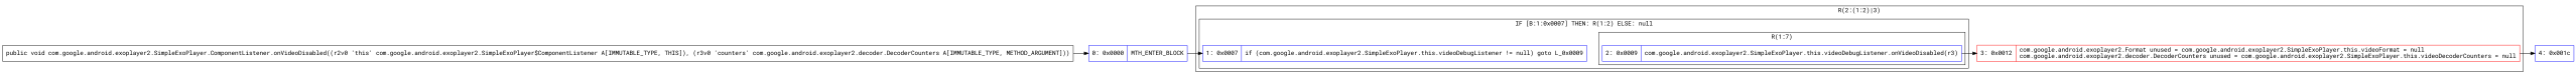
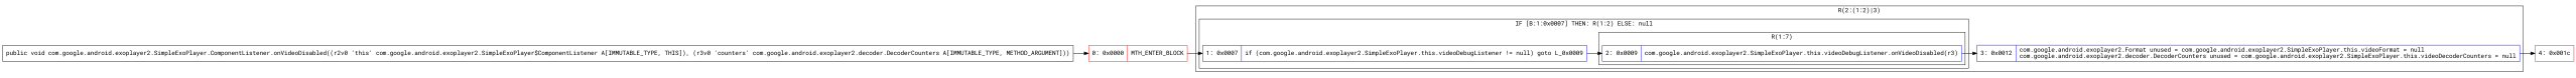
  digraph {
    fontname="Roboto Mono"
    rankdir=LR
    node [color=blue fontname="Roboto Mono" shape=record]
    edge [fontname="Roboto Mono"]
    n1 [label="{2\:\ 0x0009|com.google.android.exoplayer2.SimpleExoPlayer.this.videoDebugListener.onVideoDisabled(r3)\l}"]
    n2 [label="{1\:\ 0x0007|if (com.google.android.exoplayer2.SimpleExoPlayer.this.videoDebugListener != null) goto L_0x0009\l}"]
-   n3 [color=red label="{3\:\ 0x0012|com.google.android.exoplayer2.Format unused = com.google.android.exoplayer2.SimpleExoPlayer.this.videoFormat = null\lcom.google.android.exoplayer2.decoder.DecoderCounters unused = com.google.android.exoplayer2.SimpleExoPlayer.this.videoDecoderCounters = null\l}"]
-   n4 [label="{4\:\ 0x001c}"]
-   n5 [label="{0\:\ 0x0000|MTH_ENTER_BLOCK\l}"]
+   n3 [label="{3\:\ 0x0012|com.google.android.exoplayer2.Format unused = com.google.android.exoplayer2.SimpleExoPlayer.this.videoFormat = null\lcom.google.android.exoplayer2.decoder.DecoderCounters unused = com.google.android.exoplayer2.SimpleExoPlayer.this.videoDecoderCounters = null\l}"]
+   n4 [color=red label="{4\:\ 0x001c}"]
+   n5 [color=red label="{0\:\ 0x0000|MTH_ENTER_BLOCK\l}"]
    n6 [label="{public void com.google.android.exoplayer2.SimpleExoPlayer.ComponentListener.onVideoDisabled((r2v0 'this' com.google.android.exoplayer2.SimpleExoPlayer$ComponentListener A[IMMUTABLE_TYPE, THIS]), (r3v0 'counters' com.google.android.exoplayer2.decoder.DecoderCounters A[IMMUTABLE_TYPE, METHOD_ARGUMENT])) }" color=""]
    subgraph cluster_1 {
      label="R(2:(1:2)|3)"
      n3
      subgraph cluster_2 {
        label="IF [B:1:0x0007] THEN: R(1:2) ELSE: null"
        n2
        subgraph cluster_3 {
          label="R(1:7)"
          n1
        }
      }
    }
    n1 -> n3
+   n2 -> n1
    n3 -> n4
    n5 -> n2
    n6 -> n5
  }
